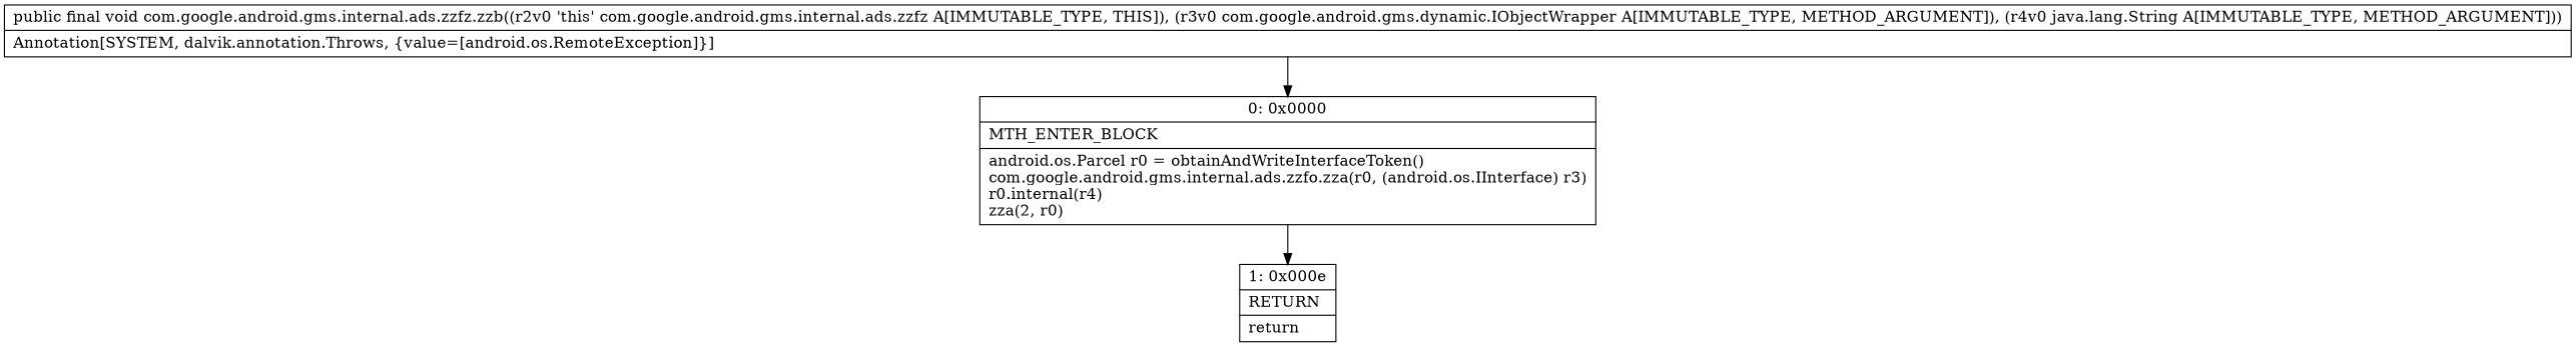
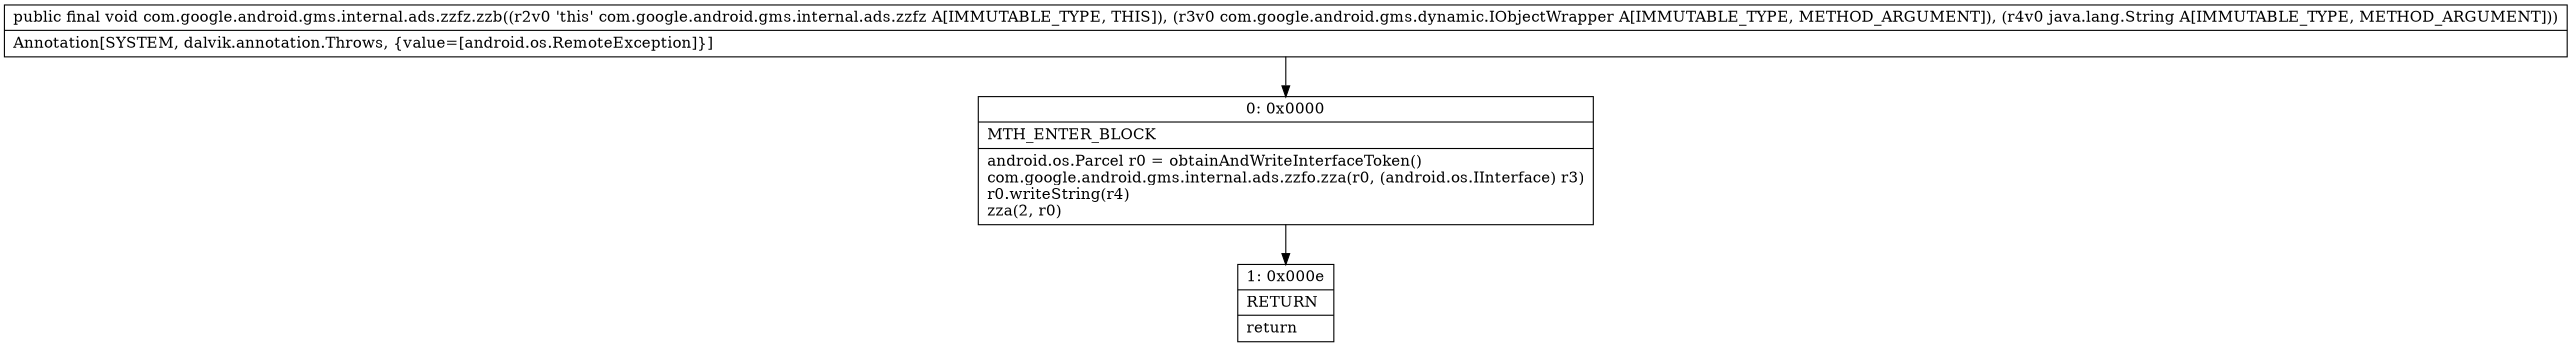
  digraph {
    node [shape=record]
-   n1 [label="{0\:\ 0x0000|MTH_ENTER_BLOCK\l|android.os.Parcel r0 = obtainAndWriteInterfaceToken()\lcom.google.android.gms.internal.ads.zzfo.zza(r0, (android.os.IInterface) r3)\lr0.internal(r4)\lzza(2, r0)\l}"]
+   n1 [label="{0\:\ 0x0000|MTH_ENTER_BLOCK\l|android.os.Parcel r0 = obtainAndWriteInterfaceToken()\lcom.google.android.gms.internal.ads.zzfo.zza(r0, (android.os.IInterface) r3)\lr0.writeString(r4)\lzza(2, r0)\l}"]
    n2 [label="{1\:\ 0x000e|RETURN\l|return\l}"]
    n3 [label="{public final void com.google.android.gms.internal.ads.zzfz.zzb((r2v0 'this' com.google.android.gms.internal.ads.zzfz A[IMMUTABLE_TYPE, THIS]), (r3v0 com.google.android.gms.dynamic.IObjectWrapper A[IMMUTABLE_TYPE, METHOD_ARGUMENT]), (r4v0 java.lang.String A[IMMUTABLE_TYPE, METHOD_ARGUMENT]))  | Annotation[SYSTEM, dalvik.annotation.Throws, \{value=[android.os.RemoteException]\}]\l}"]
    n1 -> n2
    n3 -> n1
  }
